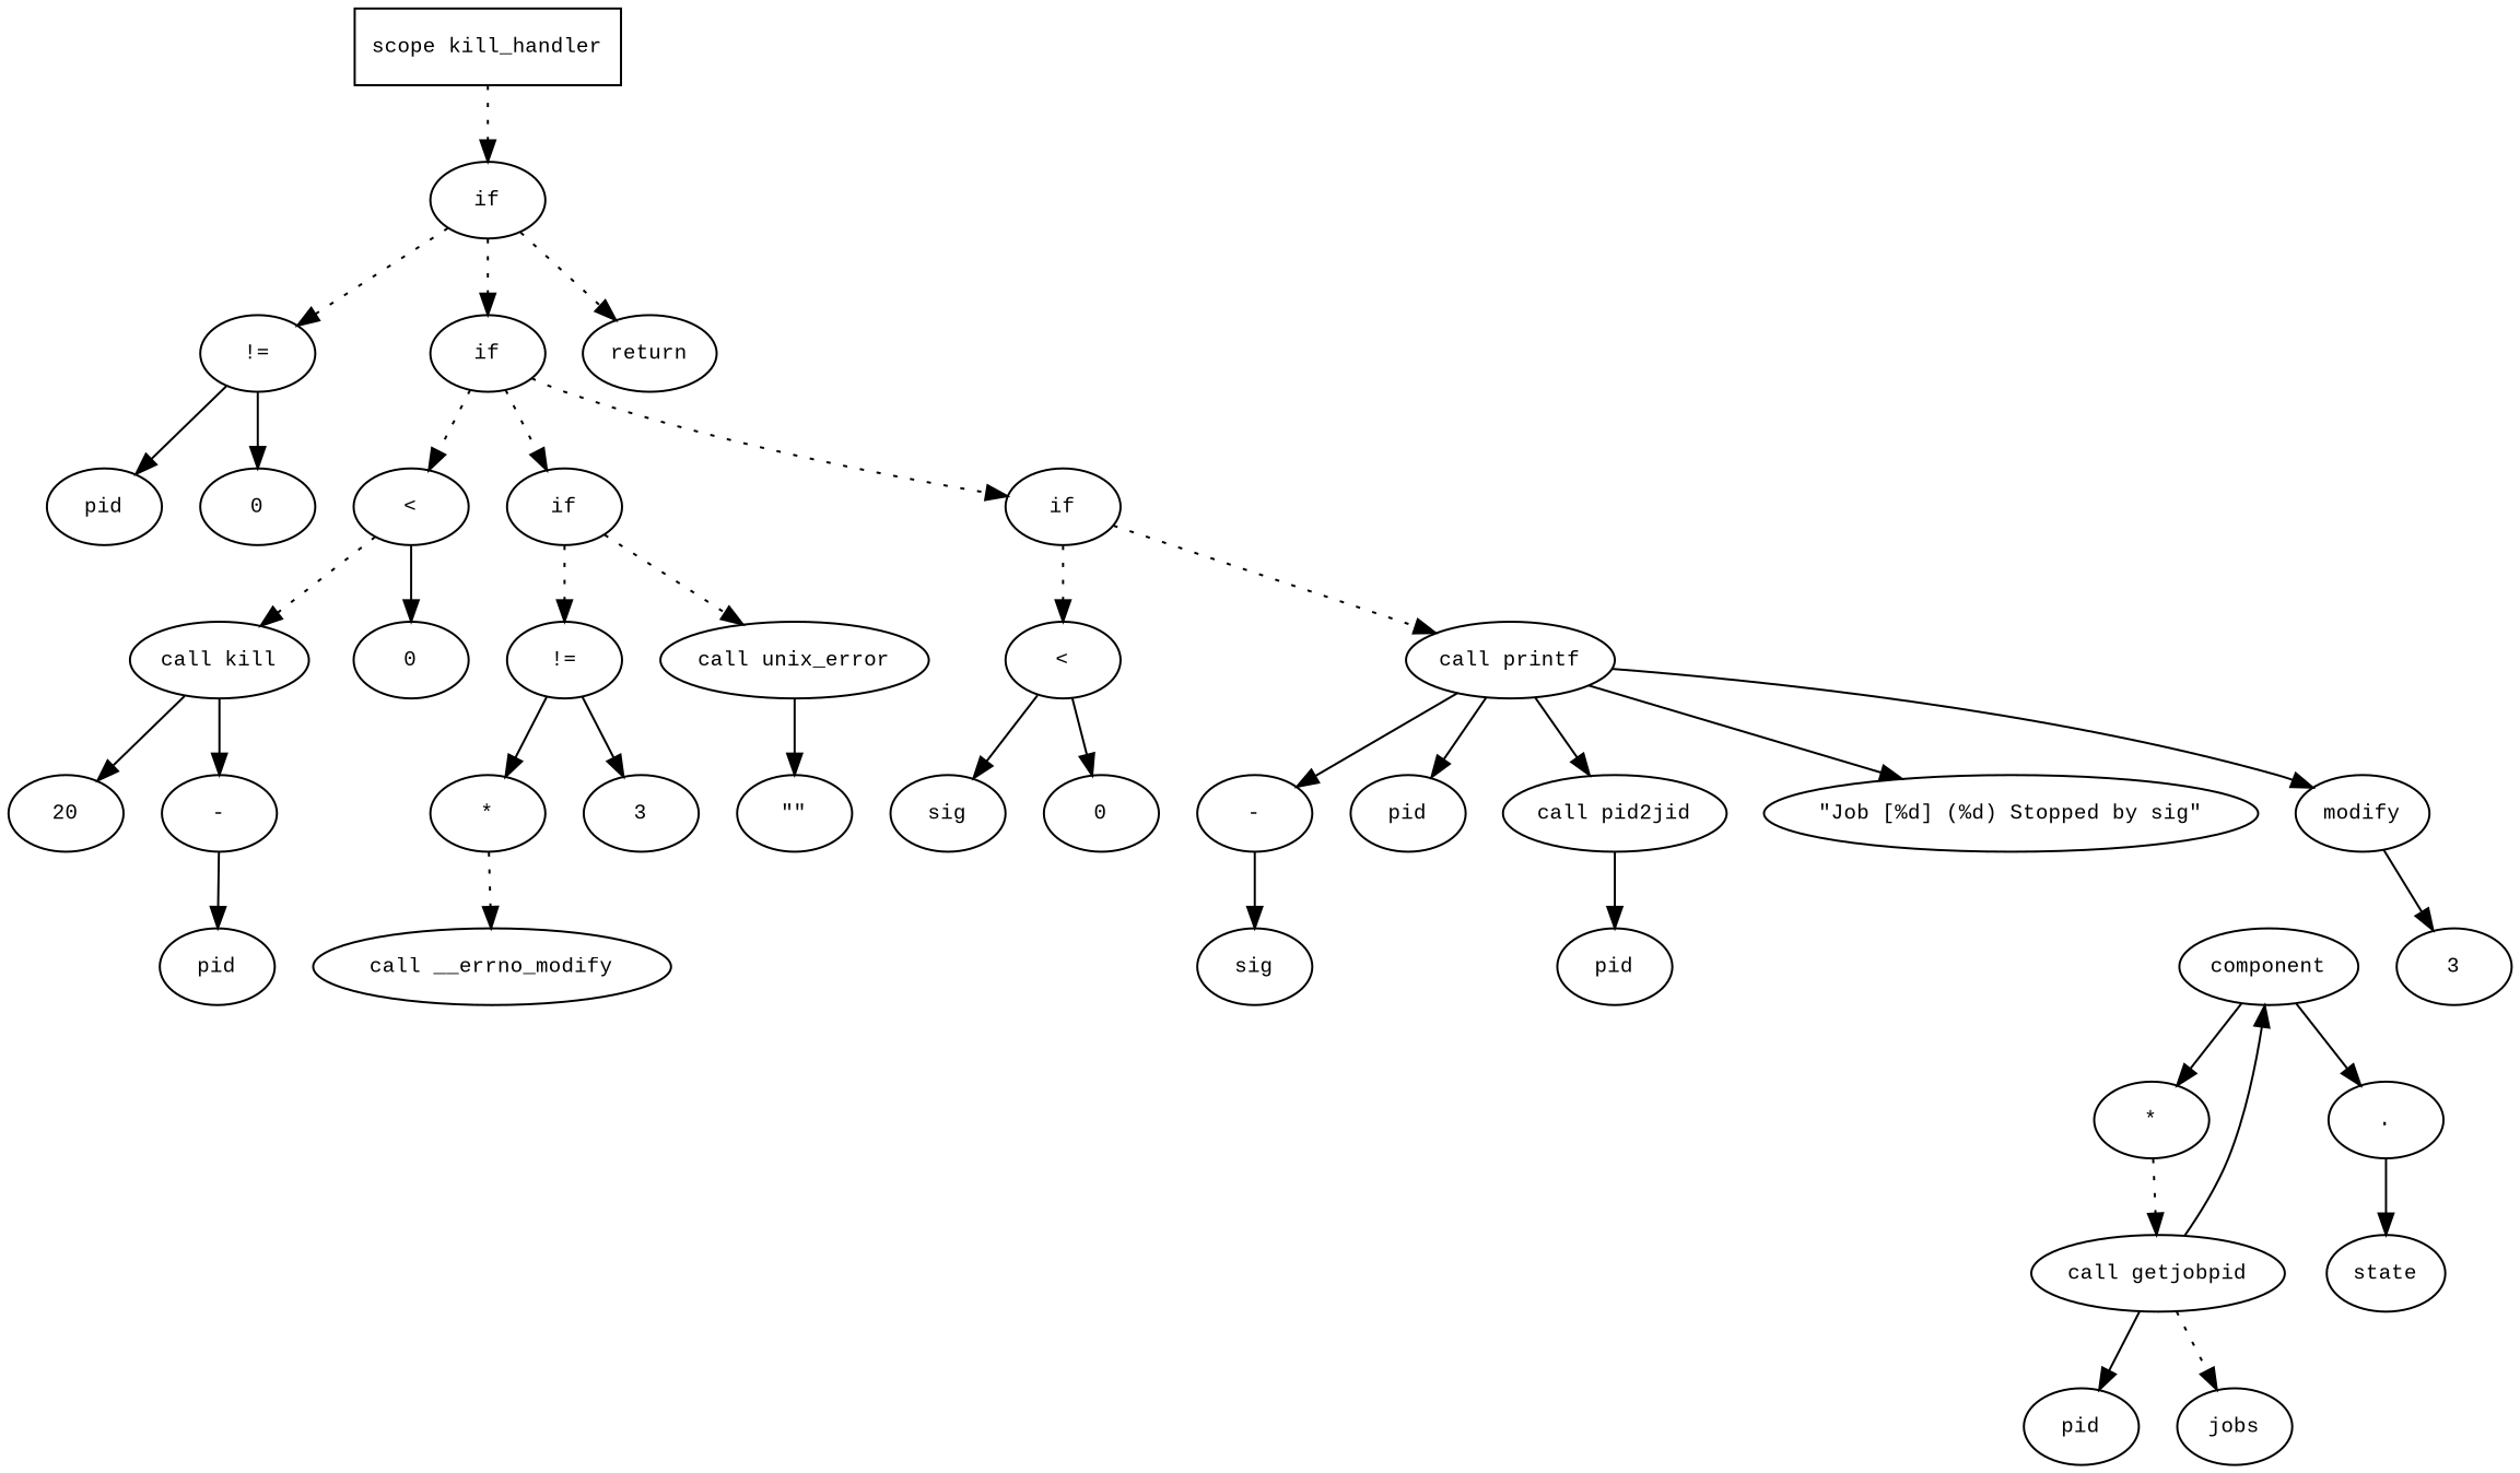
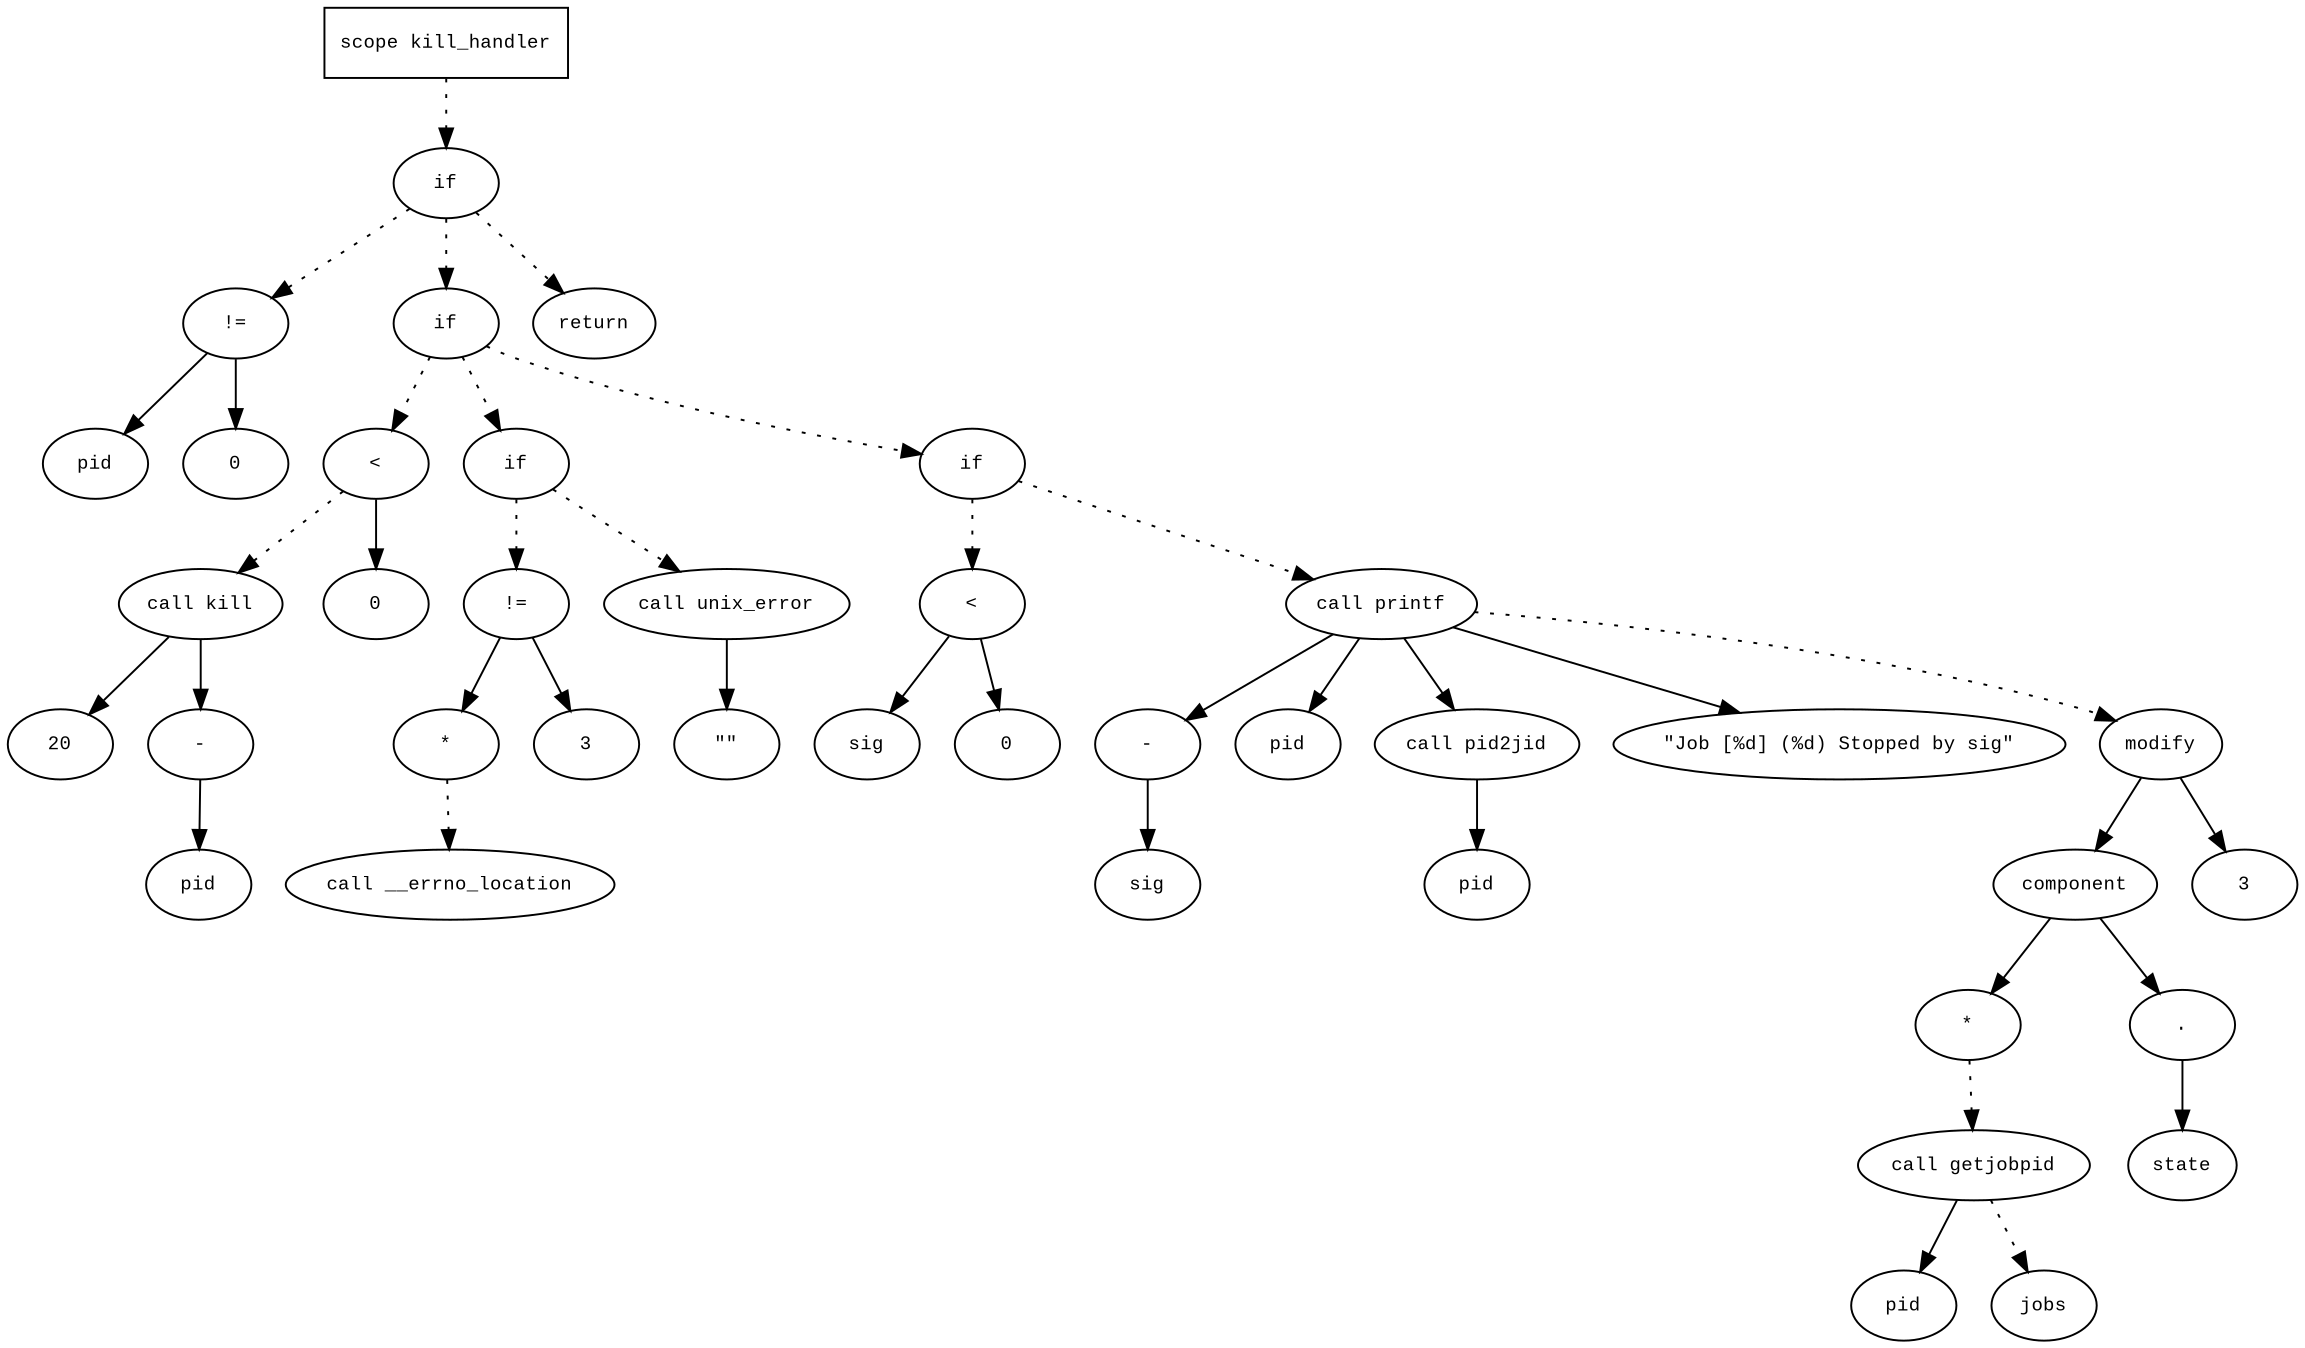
  digraph {
    fontname="Times New Roman"
    fontsize=10
    node [fontname="Courier New" fontsize=10 shape=ellipse]
    edge [fontname="Times New Roman" fontsize=10]
    n1 [label="scope kill_handler" shape=box]
    n2 [label=if]
    n3 [label="!="]
    n4 [label=if]
    n5 [label=return]
    n6 [label=pid]
    n7 [label=0]
    n8 [label="<"]
    n9 [label=if]
    n10 [label=if]
    n11 [label="call kill"]
    n12 [label=0]
    n13 [label="!="]
    n14 [label="call unix_error"]
    n15 [label="<"]
    n16 [label="call printf"]
    n17 [label=20]
    n18 [label="-"]
    n19 [label=pid]
    n20 [label="*"]
    n21 [label=3]
    n22 [label="\"\""]
-   n23 [label="call __errno_modify"]
+   n23 [label="call __errno_location"]
    n24 [label=sig]
    n25 [label=0]
    n26 [label="-"]
    n27 [label=pid]
    n28 [label="call pid2jid"]
    n29 [label="\"Job [%d] (%d) Stopped by sig\""]
    n30 [label=modify]
    n31 [label=sig]
    n32 [label=pid]
    n33 [label=component]
    n34 [label=3]
    n35 [label="*"]
    n36 [label="."]
    n37 [label="call getjobpid"]
    n38 [label=state]
    n39 [label=pid]
    n40 [label=jobs]
    n1 -> n2 [style=dotted]
    n2 -> n3 [style=dotted]
    n2 -> n4 [style=dotted]
    n2 -> n5 [style=dotted]
    n3 -> n6
    n3 -> n7
    n4 -> n8 [style=dotted]
    n4 -> n9 [style=dotted]
    n4 -> n10 [style=dotted]
    n8 -> n11 [style=dotted]
    n8 -> n12
    n9 -> n13 [style=dotted]
    n9 -> n14 [style=dotted]
    n10 -> n15 [style=dotted]
    n10 -> n16 [style=dotted]
    n11 -> n17
    n11 -> n18
    n13 -> n20
    n13 -> n21
    n14 -> n22
    n15 -> n24
    n15 -> n25
    n16 -> n26
    n16 -> n27
    n16 -> n28 [style=solid]
    n16 -> n29
-   n16 -> n30 [style=solid]
+   n16 -> n30 [style=dotted]
    n18 -> n19
    n20 -> n23 [style=dotted]
    n26 -> n31
    n28 -> n32
-   n37 -> n33
+   n30 -> n33
    n30 -> n34
    n33 -> n35
    n33 -> n36
    n35 -> n37 [style=dotted]
    n36 -> n38
    n37 -> n39
    n37 -> n40 [style=dotted]
  }
